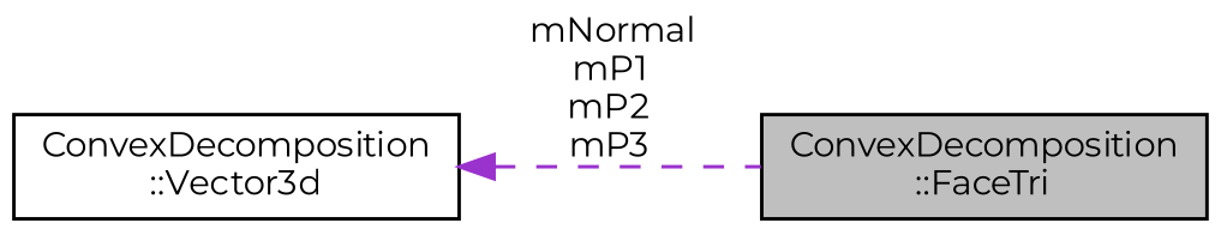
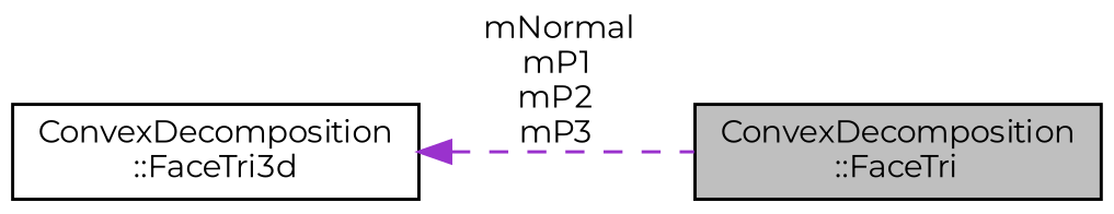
  digraph {
    rankdir=LR
    fontname=Montserrat
    node [color=black fontname=Montserrat fontsize=10 shape=record style=filled]
    n1 [fillcolor=grey75 fontcolor=black height=0.2 label="ConvexDecomposition\l::FaceTri" width=0.4]
-   n2 [fillcolor=white height=0.2 label="ConvexDecomposition\l::Vector3d" width=0.4]
+   n2 [fillcolor=white height=0.2 label="ConvexDecomposition\l::FaceTri3d" width=0.4]
    n2 -> n1 [color=darkorchid3 dir=back fontname=Montserrat fontsize=10 label=" mNormal\nmP1\nmP2\nmP3" labelfontname=Helvetica labelfontsize=10 style=dashed]
  }
